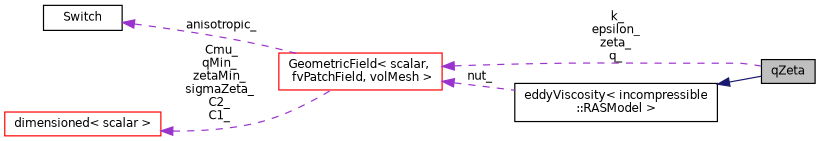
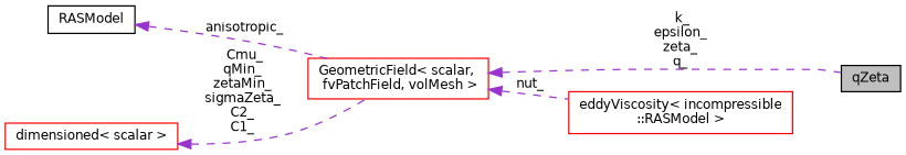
  digraph {
    rankdir=LR
    node [color=red fontname=Helvetica fontsize=10 shape=record]
    edge [color=darkorchid3 dir=back fontname=Helvetica fontsize=10 labelfontname=Helvetica labelfontsize=10 style=dashed]
    n1 [color=black fillcolor=grey75 fontcolor=black height=0.2 label=qZeta style=filled width=0.4]
-   n2 [color=black height=0.2 label="eddyViscosity\< incompressible\l::RASModel \>" width=0.4]
+   n2 [height=0.2 label="eddyViscosity\< incompressible\l::RASModel \>" width=0.4]
    n3 [height=0.2 label="GeometricField\< scalar,\l fvPatchField, volMesh \>" width=0.4]
-   n4 [color=black height=0.2 label=Switch width=0.4]
+   n4 [color=black height=0.2 label=RASModel width=0.4]
    n5 [height=0.2 label="dimensioned\< scalar \>" width=0.4]
-   n2 -> n1 [color=midnightblue style=solid]
    n3 -> n1 [label=" k_\nepsilon_\nzeta_\nq_"]
    n3 -> n2 [label=" nut_"]
    n4 -> n3 [label=" anisotropic_"]
    n5 -> n3 [label=" Cmu_\nqMin_\nzetaMin_\nsigmaZeta_\nC2_\nC1_"]
  }
